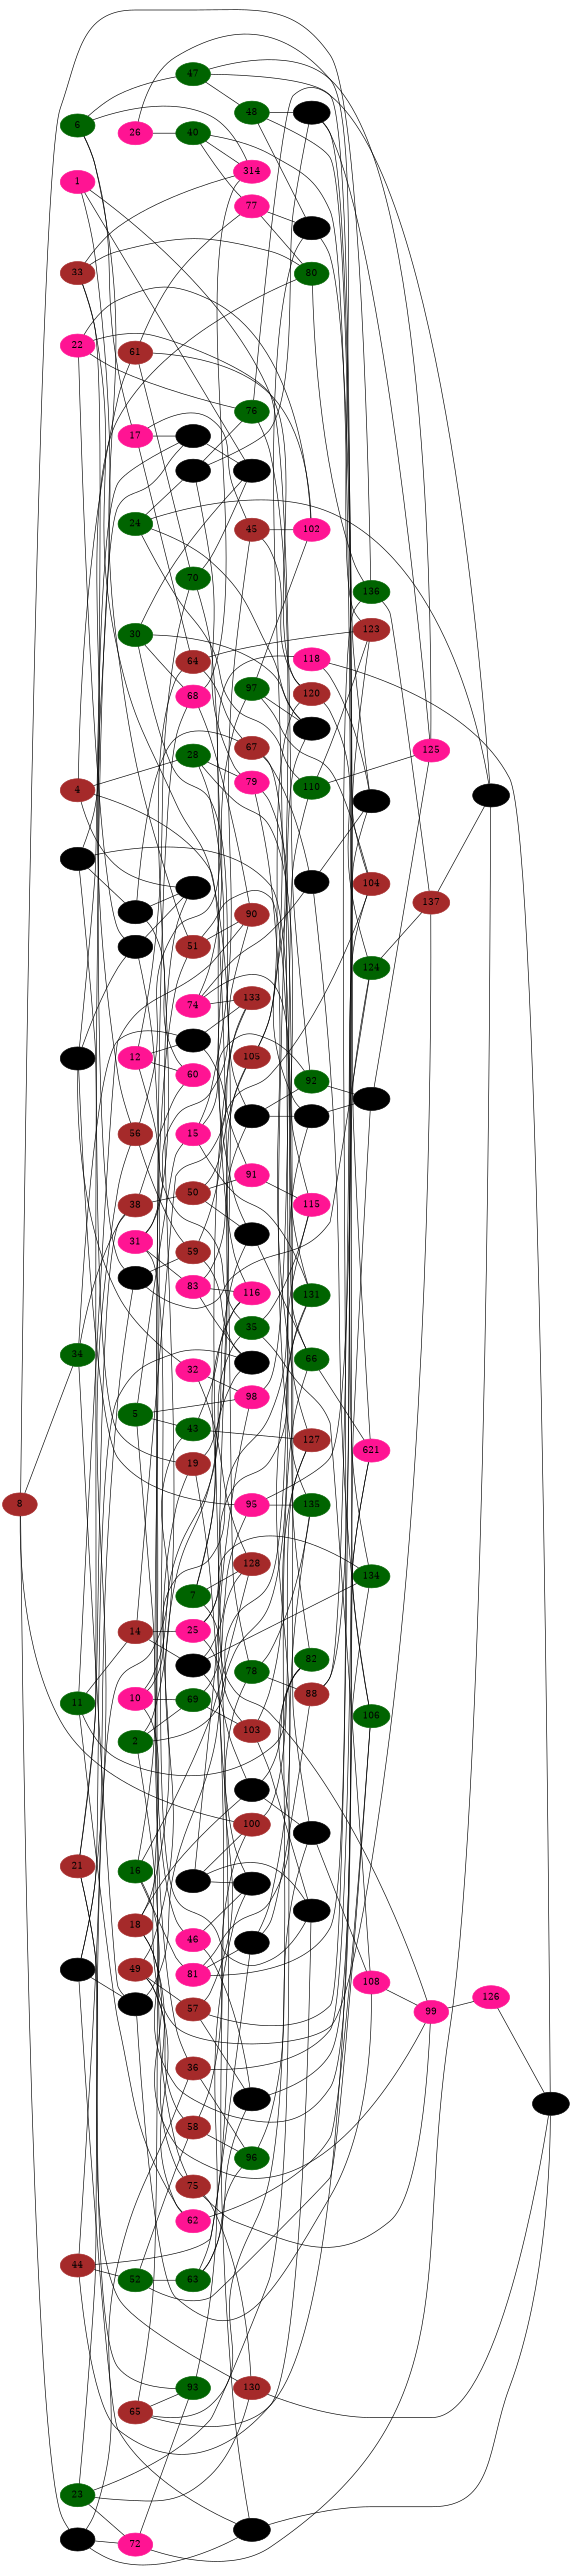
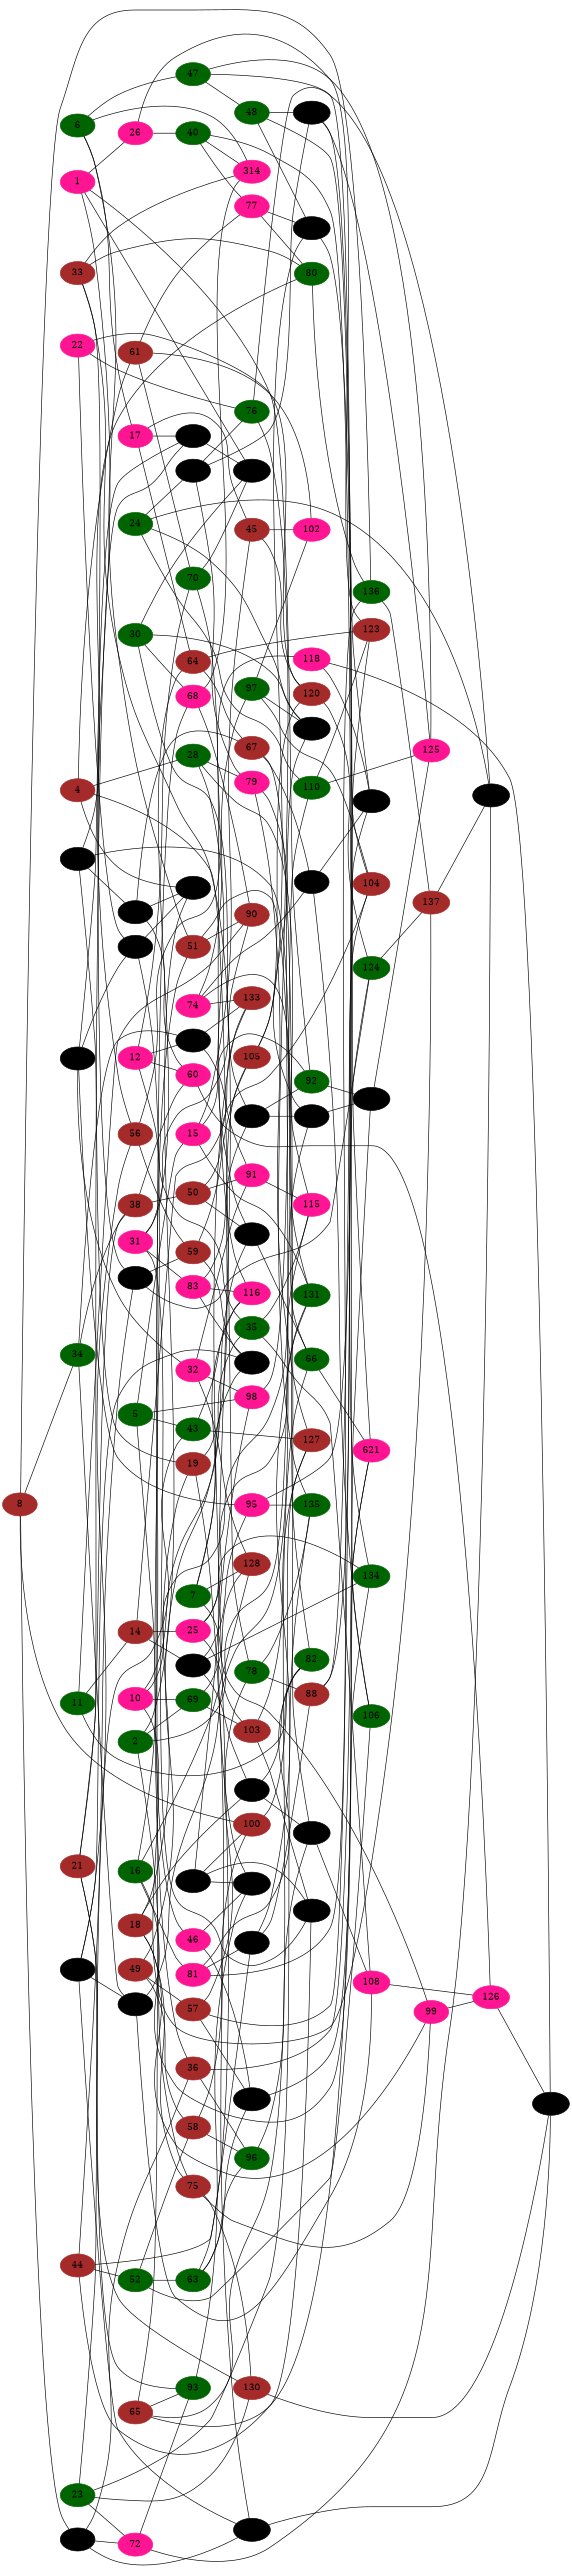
  graph {
    rankdir=LR
    node [color=brown style=filled]
    1 [color=deeppink]
    26 [color=deeppink]
    56
    92 [color=darkgreen]
    129 [color=black]
    40 [color=darkgreen]
    123
    59
    118 [color=deeppink]
    111 [color=black]
    2 [color=darkgreen]
    69 [color=darkgreen]
    75
    94 [color=black]
    107 [color=black]
    128
    103
    99 [color=deeppink]
    130
    3 [color=black]
    29 [color=black]
    32 [color=deeppink]
    37 [color=black]
    95 [color=deeppink]
    36
    98 [color=deeppink]
    91 [color=deeppink]
    135 [color=darkgreen]
    124 [color=darkgreen]
    4
    28 [color=darkgreen]
    61
    78 [color=darkgreen]
    131 [color=darkgreen]
    54 [color=black]
    79 [color=deeppink]
    70 [color=darkgreen]
    102 [color=deeppink]
    77 [color=deeppink]
    88
    5 [color=darkgreen]
    15 [color=deeppink]
    43 [color=darkgreen]
    46 [color=deeppink]
    45
    116 [color=deeppink]
    127
    109 [color=black]
    113 [color=black]
    110 [color=darkgreen]
    6 [color=darkgreen]
    17 [color=deeppink]
    47 [color=darkgreen]
    51
    n55 [color=deeppink label=314]
    64
    48 [color=darkgreen]
    104
    125 [color=deeppink]
    90
    101 [color=black]
    7 [color=darkgreen]
    87 [color=black]
    126 [color=deeppink]
    20 [color=black]
    8
    34 [color=darkgreen]
    100
    136 [color=darkgreen]
    112 [color=black]
    72 [color=deeppink]
    39 [color=black]
    38
    53 [color=black]
    137
    9 [color=black]
    13 [color=black]
    19
    66 [color=darkgreen]
    80 [color=darkgreen]
    60 [color=deeppink]
    67
    105
    n84 [color=deeppink label=621]
    10 [color=deeppink]
    35 [color=darkgreen]
    115 [color=deeppink]
    108 [color=deeppink]
    138 [color=black]
    11 [color=darkgreen]
    14
-   62 [color=deeppink]
    82 [color=darkgreen]
    25 [color=deeppink]
    27 [color=black]
    133
    106 [color=darkgreen]
    12 [color=deeppink]
    84 [color=black]
    134 [color=darkgreen]
    42 [color=black]
    120
    16 [color=darkgreen]
    81 [color=deeppink]
    85 [color=black]
    18
    117 [color=black]
    139 [color=black]
    96 [color=darkgreen]
    93 [color=darkgreen]
    21
    50
    22 [color=deeppink]
    76 [color=darkgreen]
    23 [color=darkgreen]
    24 [color=darkgreen]
    73 [color=black]
    122 [color=black]
    119 [color=black]
    89 [color=black]
    30 [color=darkgreen]
    68 [color=deeppink]
    86 [color=black]
    31 [color=deeppink]
    83 [color=deeppink]
    33
    55 [color=black]
    41 [color=black]
    44
    52 [color=darkgreen]
    58
    63 [color=darkgreen]
    132 [color=black]
    49
    57
    65
    71 [color=black]
    74 [color=deeppink]
    97 [color=darkgreen]
+   1 -- 26
    1 -- 56
    1 -- 92
    1 -- 129
    26 -- 40
    26 -- 123
    56 -- 59
    56 -- 118
    92 -- 111
    40 -- 77
    40 -- n55
    40 -- 106
    59 -- 87
    59 -- 105
    118 -- 139
    118 -- 132
    111 -- 125
    2 -- 69
    2 -- 75
    2 -- 94
    2 -- 107
    69 -- 128
    69 -- 103
    75 -- 99
    75 -- 130
    103 -- 127
    103 -- 119
    99 -- 126
    130 -- 139
    3 -- 29
    3 -- 32
    3 -- 37
    3 -- 95
    29 -- 94
    29 -- 36
    32 -- 128
    32 -- 98
+   32 -- 91
    37 -- 129
    95 -- 135
    95 -- 124
    36 -- 111
    36 -- 96
    98 -- 110
    91 -- 115
    124 -- 137
    4 -- 94
    4 -- 28
    4 -- 61
    4 -- 78
    28 -- 131
    28 -- 54
    28 -- 79
    61 -- 70
    61 -- 102
    61 -- 77
    78 -- 135
    78 -- 88
    54 -- 66
    79 -- 127
    79 -- 89
    70 -- 129
    70 -- 116
    77 -- 80
    77 -- 117
    88 -- 123
    88 -- 104
    5 -- 98
    5 -- 15
    5 -- 43
    5 -- 46
    15 -- 92
    15 -- 131
    15 -- 45
    43 -- 116
    43 -- 127
    46 -- 109
    46 -- 113
    45 -- 102
    45 -- 120
    113 -- n84
    110 -- 123
    110 -- 125
    6 -- 17
    6 -- 47
    6 -- 51
    6 -- n55
    17 -- 37
    17 -- 45
    17 -- 64
    47 -- 48
    47 -- 104
    47 -- 125
    51 -- 90
    51 -- 101
    64 -- 123
    64 -- 67
    48 -- n84
    48 -- 117
    48 -- 122
    101 -- 108
    7 -- 128
    7 -- 99
    7 -- 116
    7 -- 87
    126 -- 139
    20 -- 36
    20 -- 112
    20 -- 72
    8 -- 20
    8 -- 34
    8 -- 100
    8 -- 136
    34 -- 39
    34 -- 38
    34 -- 53
    100 -- 127
    136 -- 137
    112 -- 139
    72 -- 138
    72 -- 93
    39 -- 91
    39 -- 133
    38 -- 60
    38 -- 50
    53 -- 108
    53 -- 89
    137 -- 138
    9 -- 13
    9 -- 19
    9 -- 66
    9 -- 80
    13 -- 94
    13 -- 60
    13 -- 67
    19 -- 112
    19 -- 105
    66 -- n84
    80 -- 136
+   60 -- 126
    67 -- 82
    67 -- 84
    105 -- 120
    105 -- 117
    10 -- 69
    10 -- 137
    10 -- 35
    10 -- 115
    35 -- 115
    35 -- 108
-   108 -- 99
+   108 -- 126
    11 -- 90
    11 -- 14
-   11 -- 62
    11 -- 82
    14 -- 25
    14 -- 27
    14 -- 133
-   62 -- 106
    25 -- 103
    25 -- 131
    25 -- 134
    27 -- 95
    27 -- 134
    27 -- 42
    12 -- 70
    12 -- 39
    12 -- 60
    12 -- 35
    84 -- 106
    84 -- 132
    42 -- 101
    42 -- 82
    120 -- 124
    16 -- 128
    16 -- 51
    16 -- 134
    16 -- 81
    81 -- 136
    81 -- 82
    81 -- 85
    85 -- 131
    85 -- 88
    18 -- 75
    18 -- 99
    18 -- 19
    18 -- 42
    117 -- 134
    96 -- 101
    93 -- 109
    21 -- 130
    21 -- 37
    21 -- 38
    21 -- 93
    50 -- 91
    50 -- 54
    50 -- 104
    22 -- 29
-   22 -- 102
    22 -- 120
    22 -- 76
    76 -- 135
    76 -- 138
    23 -- 130
    23 -- 135
    23 -- 43
    23 -- 72
    24 -- 107
    24 -- 110
    24 -- 138
    24 -- 73
    73 -- 79
    73 -- 76
    73 -- 122
    122 -- 125
    122 -- 132
    89 -- 111
    30 -- 129
    30 -- 107
    30 -- 68
    30 -- 86
    68 -- n55
    68 -- 90
    86 -- 92
    86 -- 89
    31 -- 64
    31 -- 90
    31 -- 119
    31 -- 83
    83 -- 116
    83 -- 87
    83 -- 86
    33 -- 109
    33 -- n55
    33 -- 80
    33 -- 55
    55 -- 59
    55 -- 124
    41 -- 56
    41 -- 87
    41 -- 112
    41 -- 53
    44 -- 85
    44 -- 119
    44 -- 55
    44 -- 52
    52 -- 106
    52 -- 58
    52 -- 63
    58 -- 100
    58 -- 96
    63 -- 113
    63 -- 133
    63 -- 96
    49 -- 54
-   49 -- 62
    49 -- 58
    49 -- 57
    57 -- 78
    57 -- 113
    57 -- 132
    65 -- 66
    65 -- n84
    65 -- 93
    65 -- 68
    71 -- 98
    71 -- 109
    71 -- 100
    71 -- 119
    74 -- 115
    74 -- 133
    74 -- 84
    74 -- 97
    97 -- 107
    97 -- 102
    97 -- 104
  }
